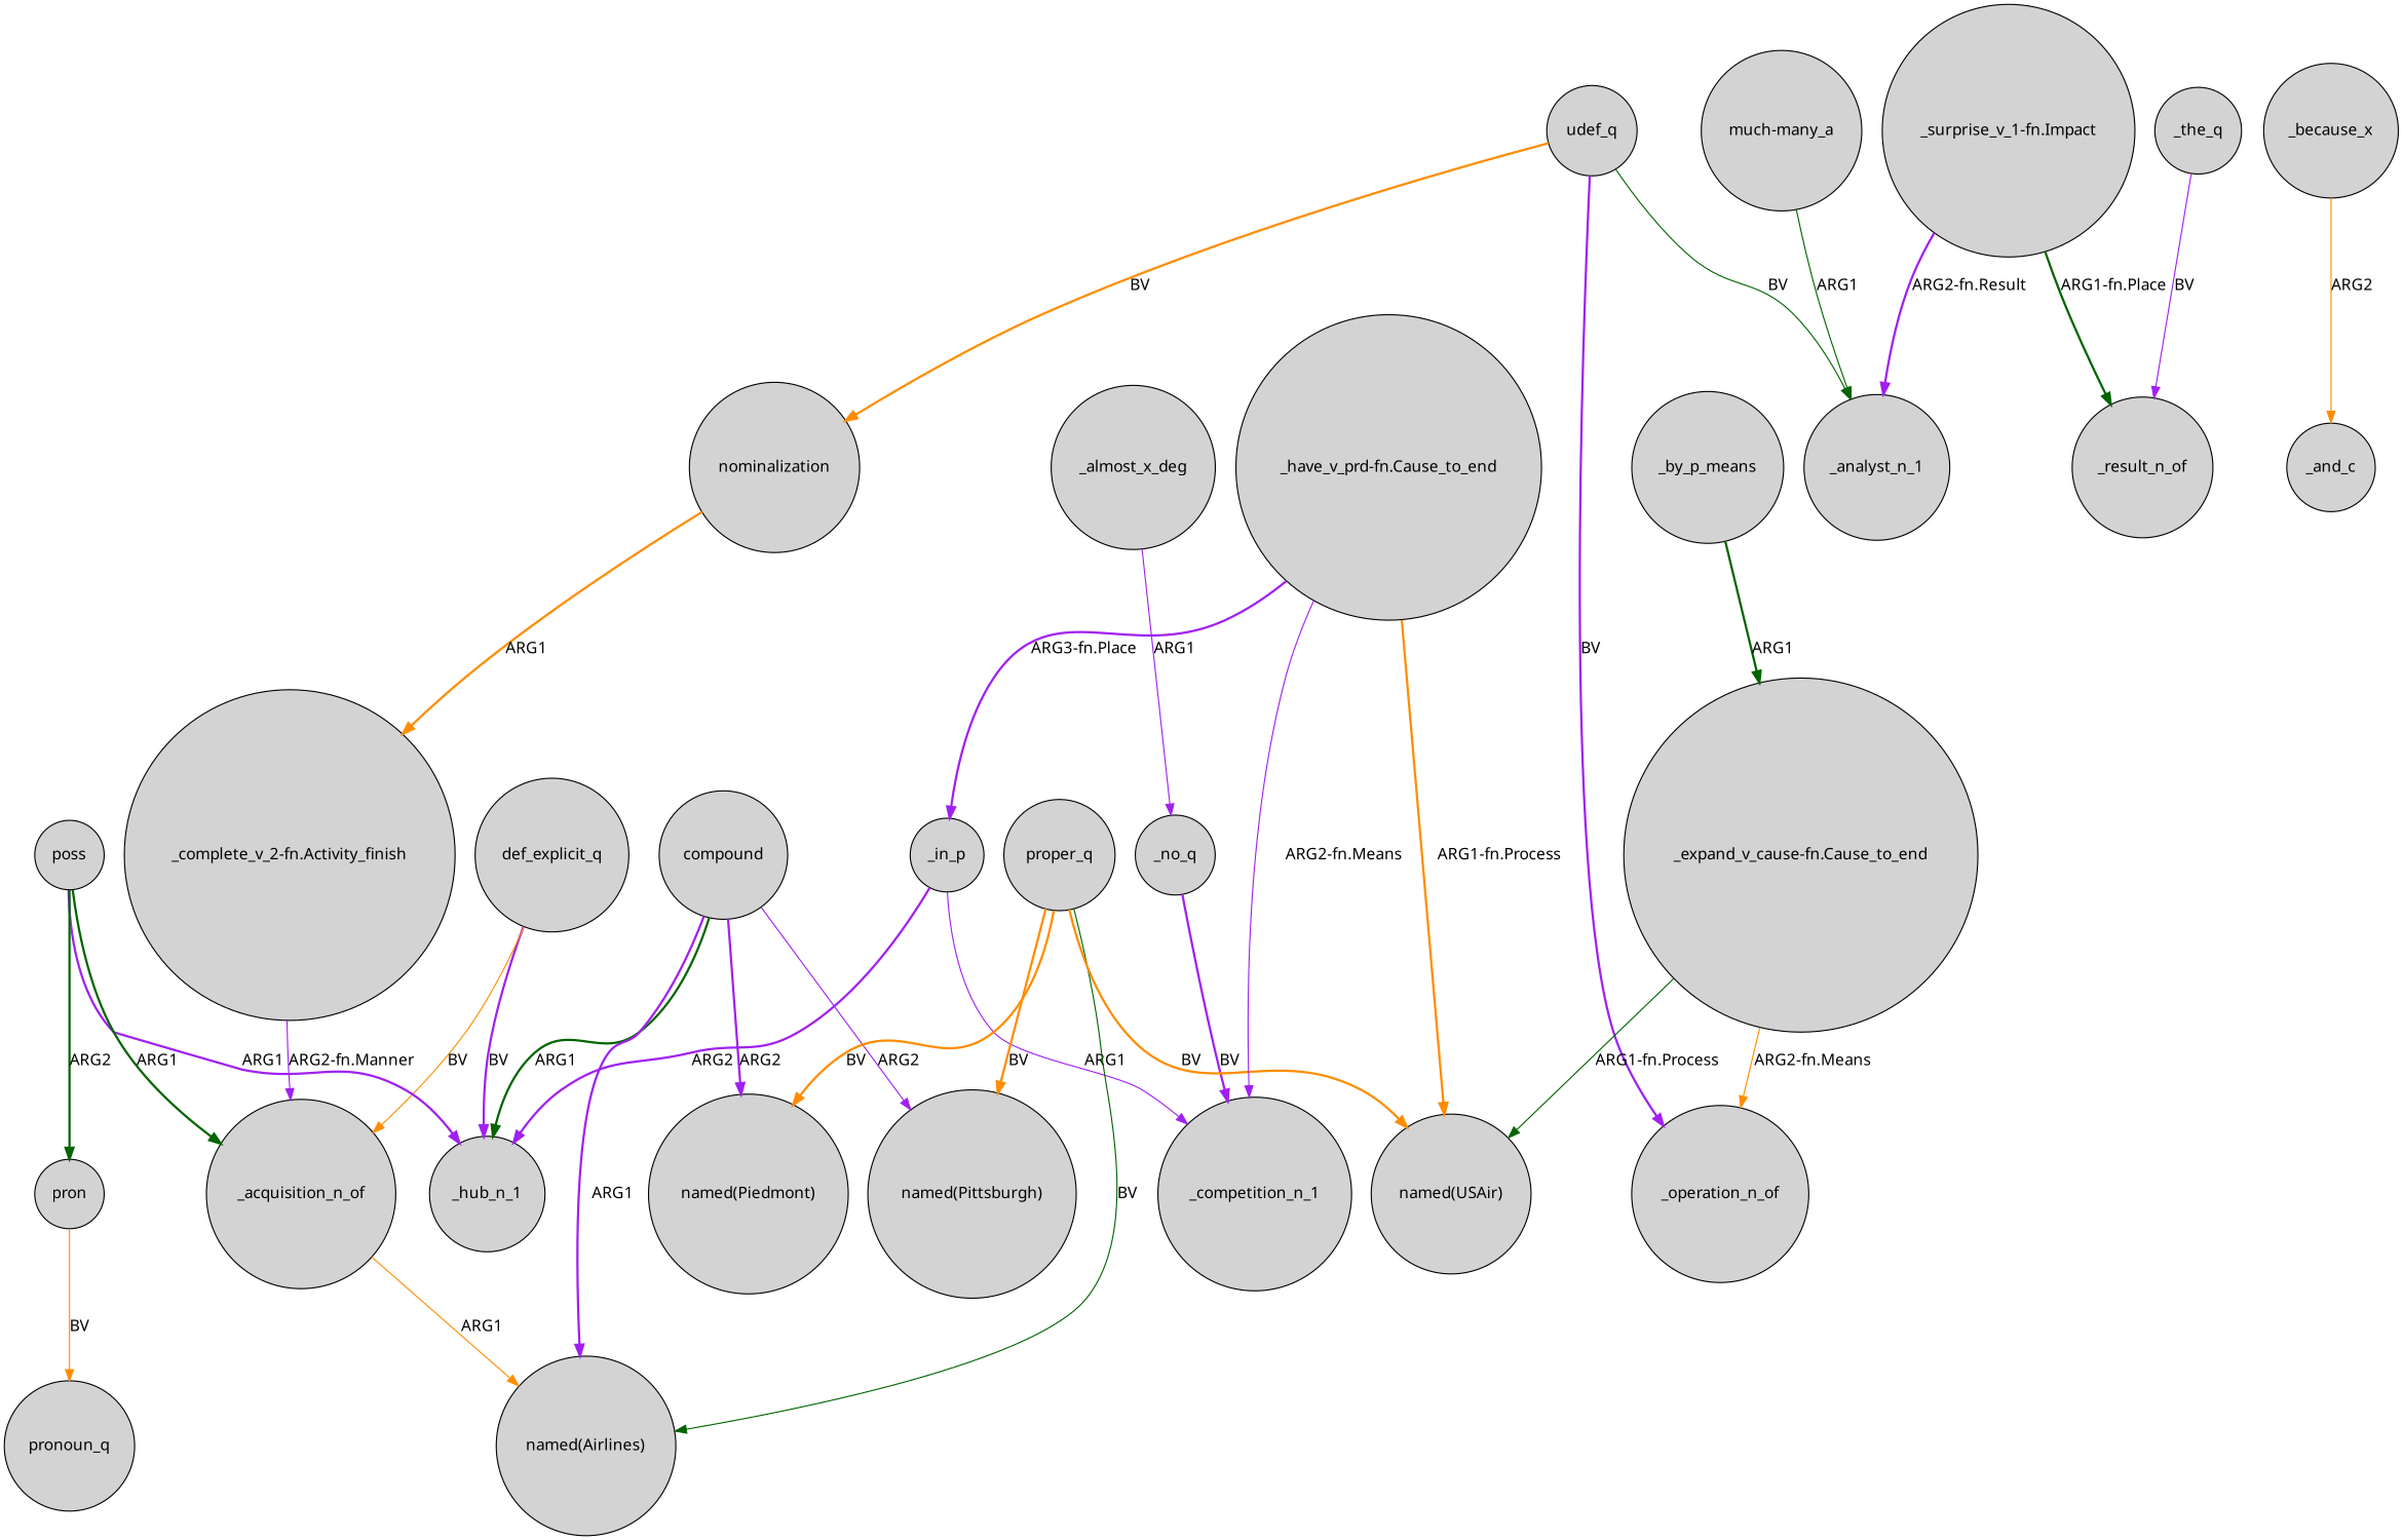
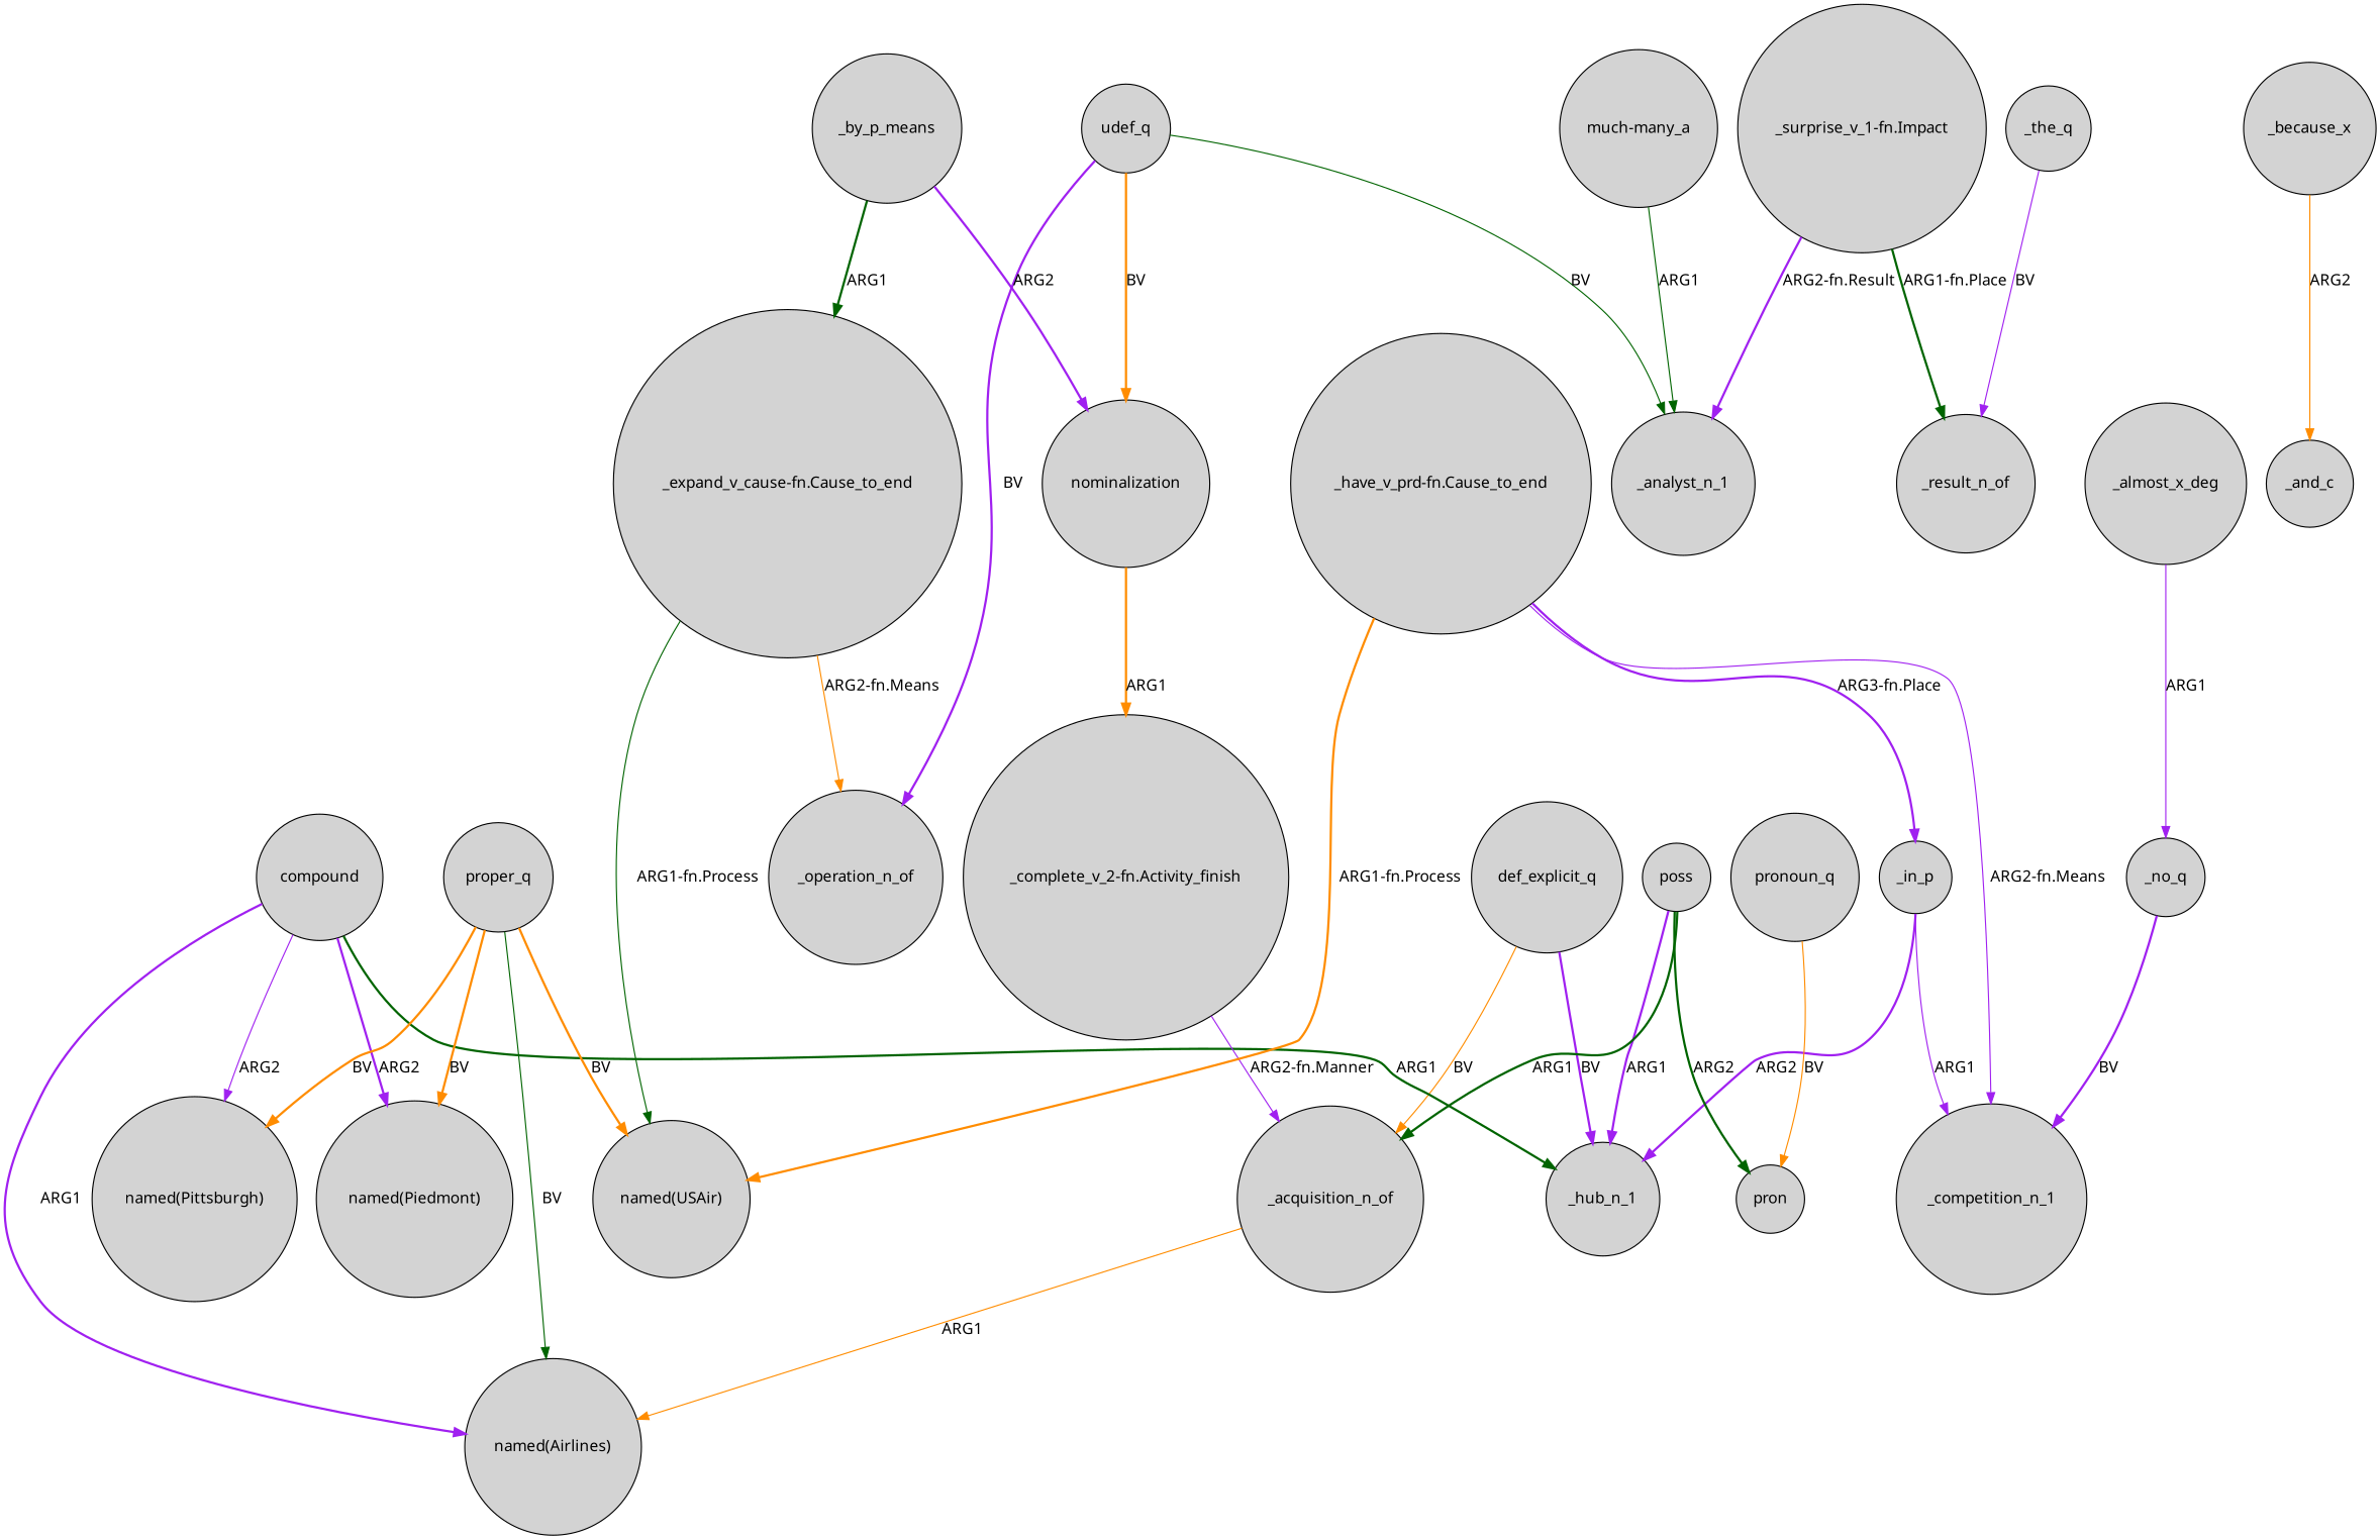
  digraph {
    fontname="Noto Sans"
    node [fontname="Noto Sans" shape=circle style=filled]
    edge [color=purple fontname="Noto Sans" style=bold]
    def_explicit_q
    _hub_n_1
    _acquisition_n_of
    "named(Airlines)"
    compound
    "named(Piedmont)"
    "named(Pittsburgh)"
    _no_q
    _competition_n_1
    "much-many_a"
    _analyst_n_1
    udef_q
    _operation_n_of
    nominalization
    "_complete_v_2-fn.Activity_finish"
    "_expand_v_cause-fn.Cause_to_end"
    "named(USAir)"
    _by_p_means
    _in_p
    "_surprise_v_1-fn.Impact"
    _result_n_of
    proper_q
    _because_x
    _and_c
    pronoun_q
    pron
    "_have_v_prd-fn.Cause_to_end"
    poss
    _the_q
    _almost_x_deg
    def_explicit_q -> _hub_n_1 [label=BV]
    def_explicit_q -> _acquisition_n_of [color=darkorange label=BV style=solid]
    _acquisition_n_of -> "named(Airlines)" [color=darkorange label=ARG1 style=solid]
    compound -> _hub_n_1 [color=darkgreen label=ARG1]
    compound -> "named(Airlines)" [label=ARG1]
    compound -> "named(Piedmont)" [label=ARG2]
    compound -> "named(Pittsburgh)" [label=ARG2 style=solid]
    _no_q -> _competition_n_1 [label=BV]
    "much-many_a" -> _analyst_n_1 [color=darkgreen label=ARG1 style=solid]
    udef_q -> _analyst_n_1 [color=darkgreen label=BV style=solid]
    udef_q -> _operation_n_of [label=BV]
    udef_q -> nominalization [color=darkorange label=BV]
    nominalization -> "_complete_v_2-fn.Activity_finish" [color=darkorange label=ARG1]
    "_complete_v_2-fn.Activity_finish" -> _acquisition_n_of [label="ARG2-fn.Manner" style=solid]
    "_expand_v_cause-fn.Cause_to_end" -> _operation_n_of [color=darkorange label="ARG2-fn.Means" style=solid]
    "_expand_v_cause-fn.Cause_to_end" -> "named(USAir)" [color=darkgreen label="ARG1-fn.Process" style=solid]
+   _by_p_means -> nominalization [label=ARG2]
    _by_p_means -> "_expand_v_cause-fn.Cause_to_end" [color=darkgreen label=ARG1]
    _in_p -> _hub_n_1 [label=ARG2]
    _in_p -> _competition_n_1 [label=ARG1 style=solid]
    "_surprise_v_1-fn.Impact" -> _analyst_n_1 [label="ARG2-fn.Result"]
    "_surprise_v_1-fn.Impact" -> _result_n_of [color=darkgreen label="ARG1-fn.Place"]
    proper_q -> "named(Airlines)" [color=darkgreen label=BV style=solid]
    proper_q -> "named(Piedmont)" [color=darkorange label=BV]
    proper_q -> "named(Pittsburgh)" [color=darkorange label=BV]
    proper_q -> "named(USAir)" [color=darkorange label=BV]
    _because_x -> _and_c [color=darkorange label=ARG2 style=solid]
-   pron -> pronoun_q [color=darkorange label=BV style=solid]
+   pronoun_q -> pron [color=darkorange label=BV style=solid]
    "_have_v_prd-fn.Cause_to_end" -> _competition_n_1 [label="ARG2-fn.Means" style=solid]
    "_have_v_prd-fn.Cause_to_end" -> "named(USAir)" [color=darkorange label="ARG1-fn.Process"]
    "_have_v_prd-fn.Cause_to_end" -> _in_p [label="ARG3-fn.Place"]
    poss -> _hub_n_1 [label=ARG1]
    poss -> _acquisition_n_of [color=darkgreen label=ARG1]
    poss -> pron [color=darkgreen label=ARG2]
    _the_q -> _result_n_of [label=BV style=solid]
    _almost_x_deg -> _no_q [label=ARG1 style=solid]
  }
